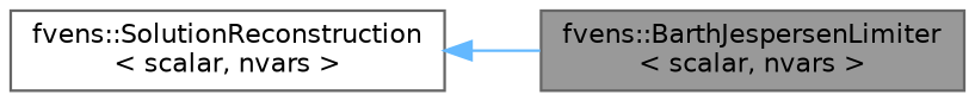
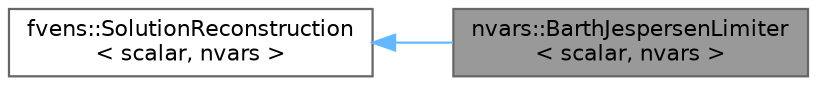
  digraph {
    rankdir=LR
    node [color=gray40 fontname=Helvetica fontsize=10 shape=box style=filled]
-   n1 [fillcolor=grey60 fontcolor=black height=0.2 label="fvens::BarthJespersenLimiter\l\< scalar, nvars \>" width=0.4]
+   n1 [fillcolor=grey60 fontcolor=black height=0.2 label="nvars::BarthJespersenLimiter\l\< scalar, nvars \>" width=0.4]
    n2 [fillcolor=white height=0.2 label="fvens::SolutionReconstruction\l\< scalar, nvars \>" width=0.4]
    n2 -> n1 [color=steelblue1 dir=back fontname=Helvetica fontsize=10 labelfontname=Helvetica labelfontsize=10 style=solid]
  }
